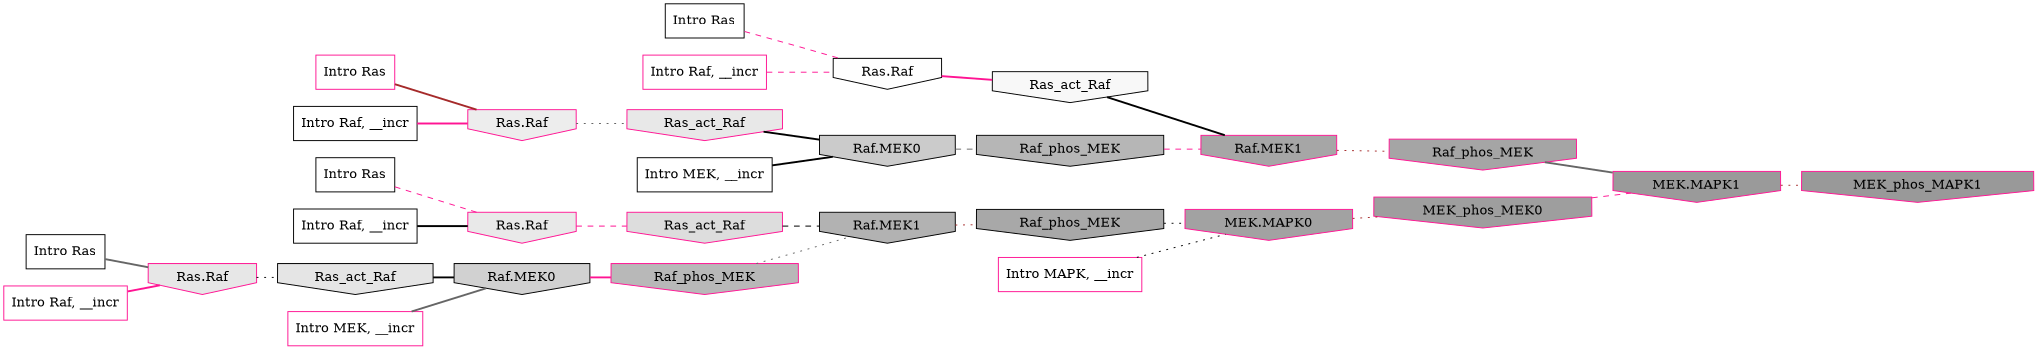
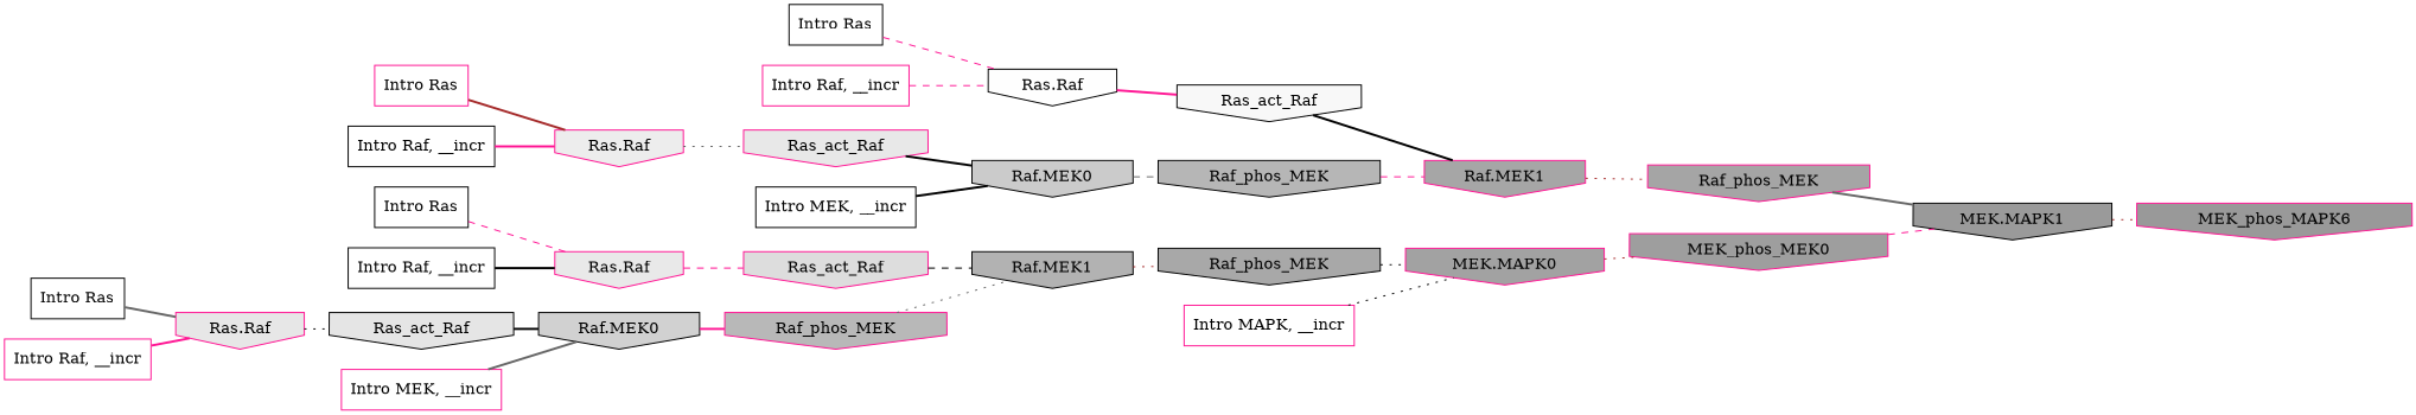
  digraph {
    fontname="DejaVu Serif"
    rankdir=LR
    ranksep=0.30
    node [color=deeppink fillcolor="0.000 0.000 1.000" fontname="DejaVu Serif" shape=invhouse style=filled]
    edge [color=deeppink dir=none fontname="DejaVu Serif" style=bold]
    n1 [color=black label="Intro Ras" shape=rectangle]
    n2 [color=black fillcolor="0.000 0.000 0.995" label="Ras.Raf"]
    n3 [color=black fillcolor="0.000 0.000 0.971" label=Ras_act_Raf]
    n4 [color=black label="Intro Ras" shape=rectangle]
    n5 [fillcolor="0.000 0.000 0.903" label="Ras.Raf"]
    n6 [color=black fillcolor="0.000 0.000 0.896" label=Ras_act_Raf]
    n7 [label="Intro Ras" shape=rectangle]
    n8 [fillcolor="0.000 0.000 0.927" label="Ras.Raf"]
    n9 [fillcolor="0.000 0.000 0.909" label=Ras_act_Raf]
    n10 [color=black label="Intro Ras" shape=rectangle]
    n11 [fillcolor="0.000 0.000 0.914" label="Ras.Raf"]
    n12 [fillcolor="0.000 0.000 0.865" label=Ras_act_Raf]
    n13 [label="Intro Raf, __incr" shape=rectangle]
    n14 [label="Intro Raf, __incr" shape=rectangle]
    n15 [color=black label="Intro Raf, __incr" shape=rectangle]
    n16 [color=black label="Intro Raf, __incr" shape=rectangle]
    n17 [label="Intro MEK, __incr" shape=rectangle]
    n18 [color=black fillcolor="0.000 0.000 0.818" label="Raf.MEK0"]
    n19 [fillcolor="0.000 0.000 0.721" label=Raf_phos_MEK]
    n20 [color=black label="Intro MEK, __incr" shape=rectangle]
    n21 [color=black fillcolor="0.000 0.000 0.793" label="Raf.MEK0"]
    n22 [color=black fillcolor="0.000 0.000 0.713" label=Raf_phos_MEK]
    n23 [label="Intro MAPK, __incr" shape=rectangle]
    n24 [fillcolor="0.000 0.000 0.635" label="MEK.MAPK0"]
    n25 [fillcolor="0.000 0.000 0.621" label=MEK_phos_MEK0]
    n26 [fillcolor="0.000 0.000 0.652" label="Raf.MEK1"]
    n27 [fillcolor="0.000 0.000 0.646" label=Raf_phos_MEK]
    n28 [color=black fillcolor="0.000 0.000 0.697" label="Raf.MEK1"]
    n29 [color=black fillcolor="0.000 0.000 0.659" label=Raf_phos_MEK]
-   n30 [fillcolor="0.000 0.000 0.602" label="MEK.MAPK1"]
-   n31 [fillcolor="0.000 0.000 0.600" label=MEK_phos_MAPK1]
+   n30 [color=black fillcolor="0.000 0.000 0.602" label="MEK.MAPK1"]
+   n31 [fillcolor="0.000 0.000 0.600" label=MEK_phos_MAPK6]
    n1 -> n2 [style=dashed]
    n2 -> n3
    n3 -> n26 [color=black]
    n4 -> n5 [color=gray40]
    n5 -> n6 [color=black style=dotted]
    n6 -> n18 [color=black]
    n7 -> n8 [color=brown]
    n8 -> n9 [color=gray40 style=dotted]
    n9 -> n21 [color=black]
    n10 -> n11 [style=dashed]
    n11 -> n12 [style=dashed]
    n12 -> n28 [color=black style=dashed]
    n13 -> n2 [style=dashed]
    n14 -> n5
    n15 -> n8
    n16 -> n11 [color=black]
    n17 -> n18 [color=gray40]
    n18 -> n19
    n19 -> n28 [color=gray40 style=dotted]
    n20 -> n21 [color=black]
    n21 -> n22 [color=gray40 style=dashed]
    n22 -> n26 [style=dashed]
    n23 -> n24 [color=black style=dotted]
    n24 -> n25 [color=brown style=dotted]
    n25 -> n30 [style=dashed]
    n26 -> n27 [color=brown style=dotted]
    n27 -> n30 [color=gray40]
    n28 -> n29 [color=brown style=dotted]
    n29 -> n24 [color=black style=dotted]
    n30 -> n31 [color=brown style=dotted]
  }
